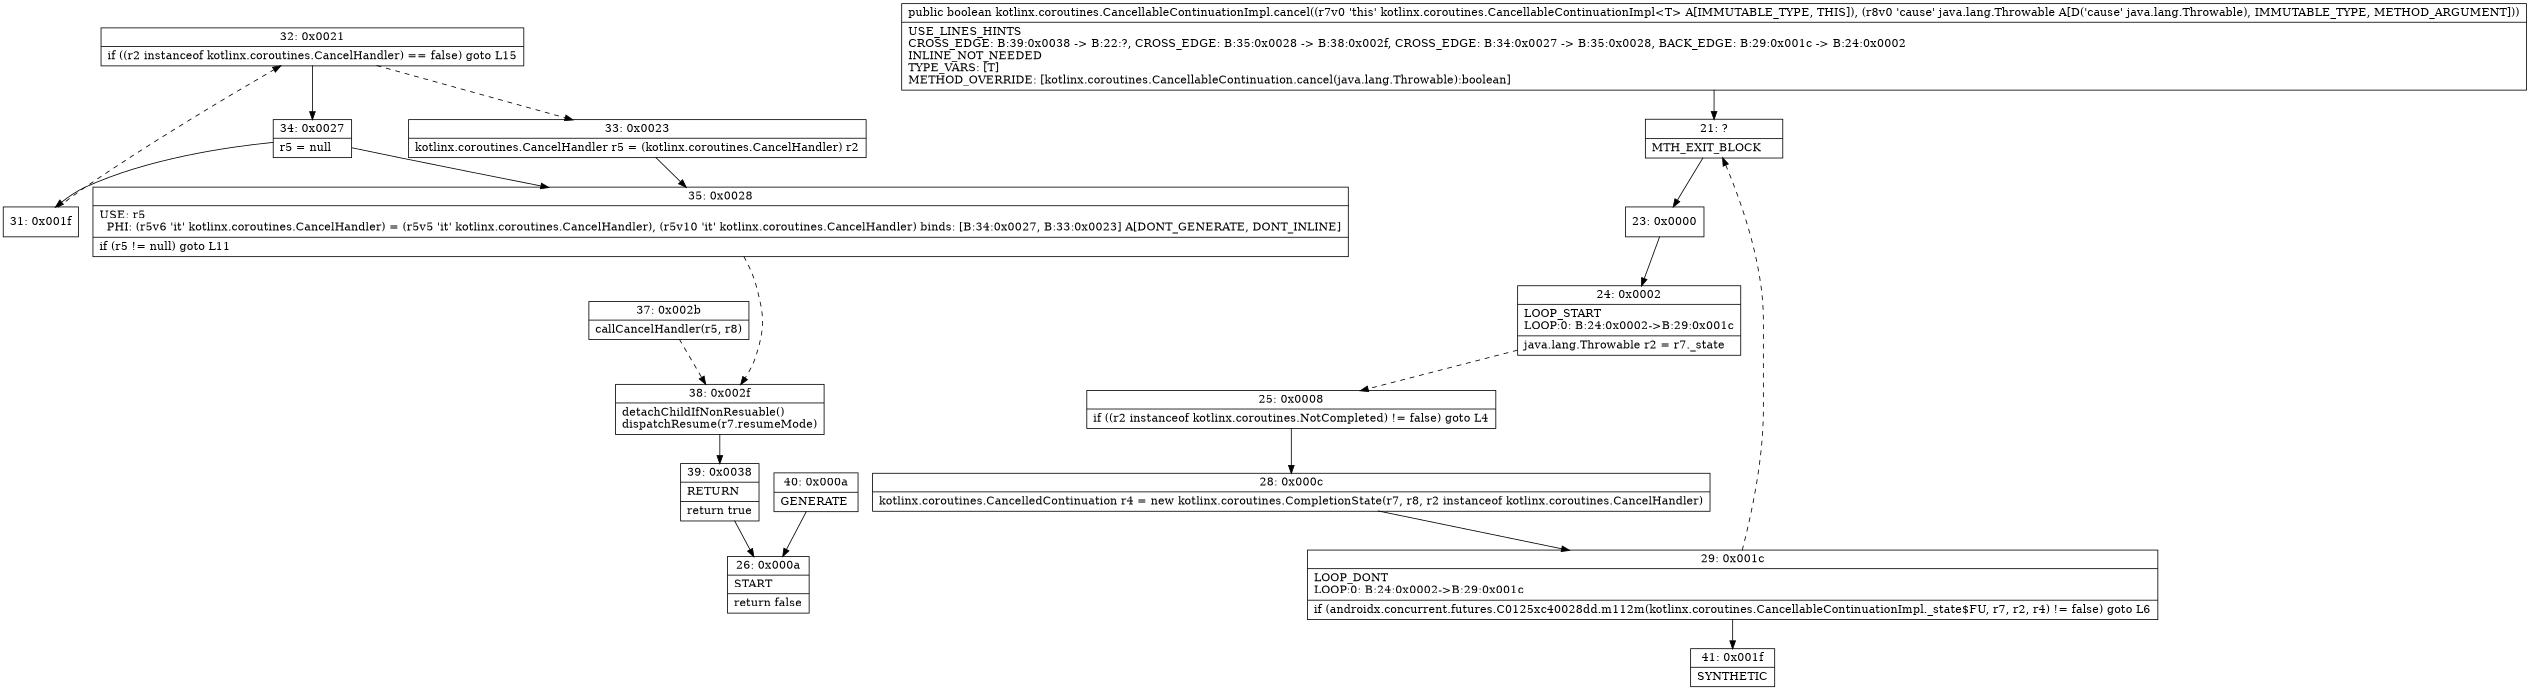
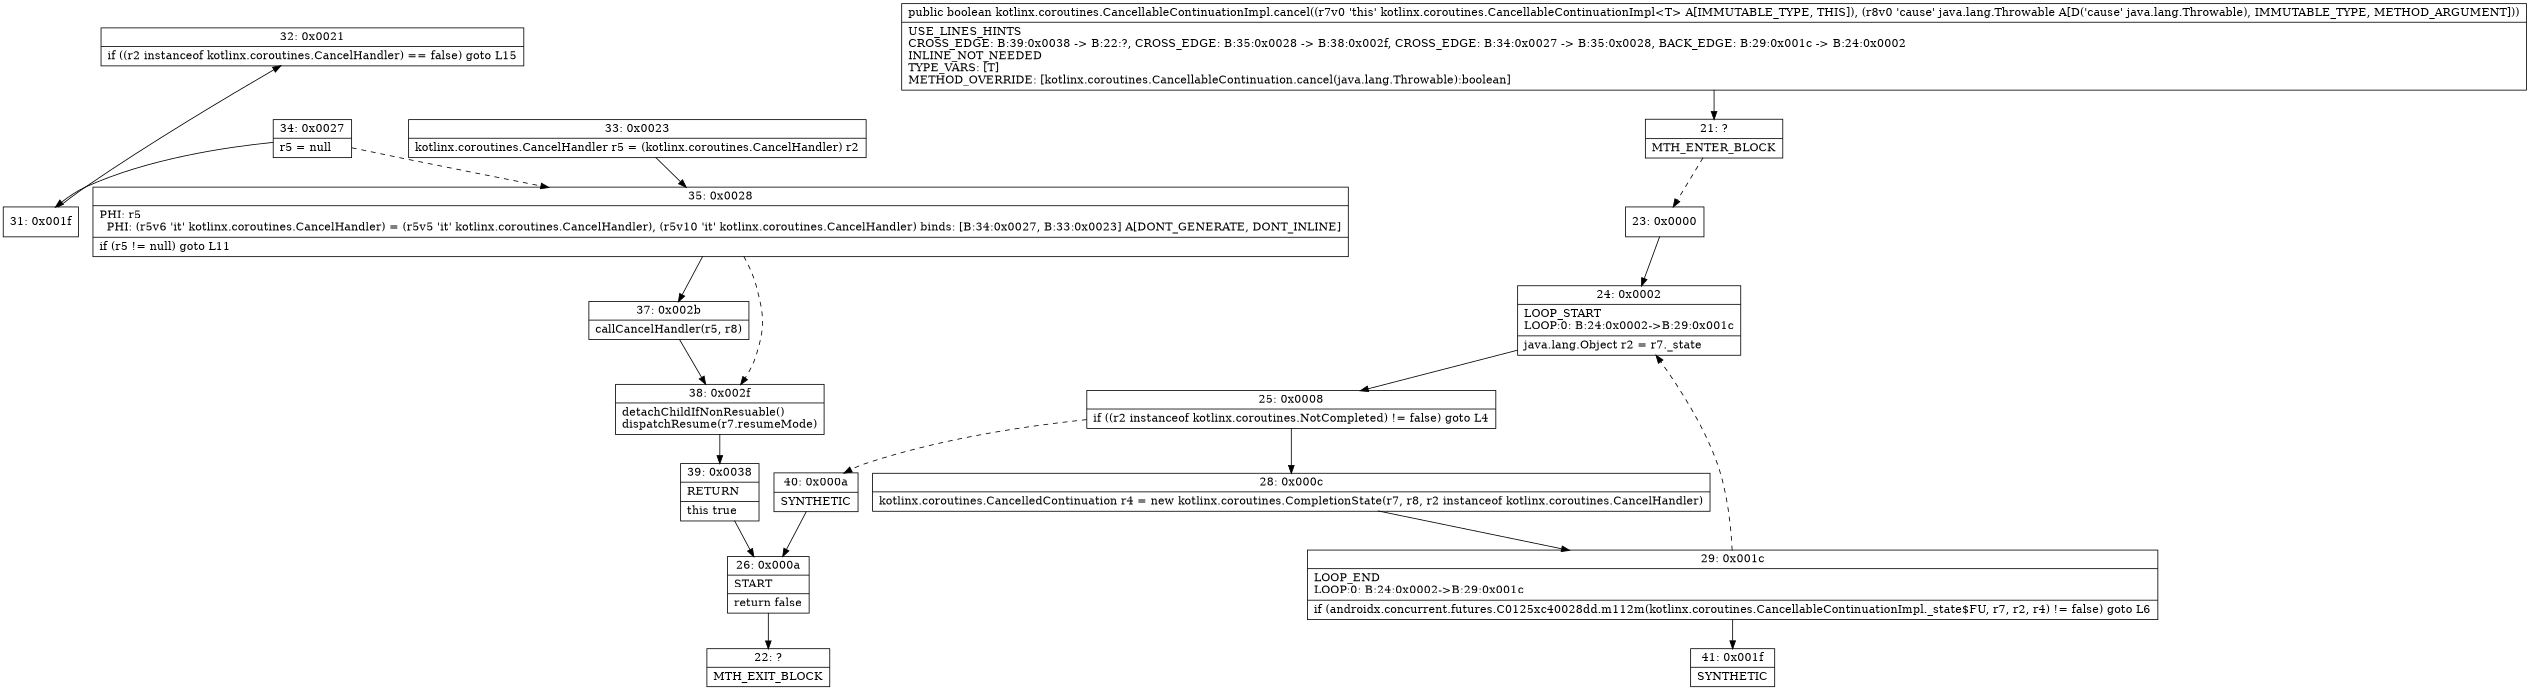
  digraph {
    node [shape=record]
-   n1 [label="{21\:\ ?|MTH_EXIT_BLOCK\l}"]
+   n1 [label="{21\:\ ?|MTH_ENTER_BLOCK\l}"]
    n2 [label="{23\:\ 0x0000}"]
-   n3 [label="{24\:\ 0x0002|LOOP_START\lLOOP:0: B:24:0x0002\-\>B:29:0x001c\l|java.lang.Throwable r2 = r7._state\l}"]
+   n3 [label="{24\:\ 0x0002|LOOP_START\lLOOP:0: B:24:0x0002\-\>B:29:0x001c\l|java.lang.Object r2 = r7._state\l}"]
    n4 [label="{25\:\ 0x0008|if ((r2 instanceof kotlinx.coroutines.NotCompleted) != false) goto L4\l}"]
    n5 [label="{28\:\ 0x000c|kotlinx.coroutines.CancelledContinuation r4 = new kotlinx.coroutines.CompletionState(r7, r8, r2 instanceof kotlinx.coroutines.CancelHandler)\l}"]
-   n6 [label="{40\:\ 0x000a|GENERATE\l}"]
-   n7 [label="{29\:\ 0x001c|LOOP_DONT\lLOOP:0: B:24:0x0002\-\>B:29:0x001c\l|if (androidx.concurrent.futures.C0125xc40028dd.m112m(kotlinx.coroutines.CancellableContinuationImpl._state$FU, r7, r2, r4) != false) goto L6\l}"]
+   n6 [label="{40\:\ 0x000a|SYNTHETIC\l}"]
+   n7 [label="{29\:\ 0x001c|LOOP_END\lLOOP:0: B:24:0x0002\-\>B:29:0x001c\l|if (androidx.concurrent.futures.C0125xc40028dd.m112m(kotlinx.coroutines.CancellableContinuationImpl._state$FU, r7, r2, r4) != false) goto L6\l}"]
    n8 [label="{26\:\ 0x000a|START\l|return false\l}"]
    n9 [label="{41\:\ 0x001f|SYNTHETIC\l}"]
    n10 [label="{31\:\ 0x001f}"]
    n11 [label="{32\:\ 0x0021|if ((r2 instanceof kotlinx.coroutines.CancelHandler) == false) goto L15\l}"]
    n12 [label="{33\:\ 0x0023|kotlinx.coroutines.CancelHandler r5 = (kotlinx.coroutines.CancelHandler) r2\l}"]
    n13 [label="{34\:\ 0x0027|r5 = null\l}"]
-   n14 [label="{35\:\ 0x0028|USE: r5 \l  PHI: (r5v6 'it' kotlinx.coroutines.CancelHandler) = (r5v5 'it' kotlinx.coroutines.CancelHandler), (r5v10 'it' kotlinx.coroutines.CancelHandler) binds: [B:34:0x0027, B:33:0x0023] A[DONT_GENERATE, DONT_INLINE]\l|if (r5 != null) goto L11\l}"]
+   n14 [label="{35\:\ 0x0028|PHI: r5 \l  PHI: (r5v6 'it' kotlinx.coroutines.CancelHandler) = (r5v5 'it' kotlinx.coroutines.CancelHandler), (r5v10 'it' kotlinx.coroutines.CancelHandler) binds: [B:34:0x0027, B:33:0x0023] A[DONT_GENERATE, DONT_INLINE]\l|if (r5 != null) goto L11\l}"]
    n15 [label="{37\:\ 0x002b|callCancelHandler(r5, r8)\l}"]
    n16 [label="{38\:\ 0x002f|detachChildIfNonResuable()\ldispatchResume(r7.resumeMode)\l}"]
-   n17 [label="{39\:\ 0x0038|RETURN\l|return true\l}"]
+   n17 [label="{39\:\ 0x0038|RETURN\l|this true\l}"]
+   n18 [label="{22\:\ ?|MTH_EXIT_BLOCK\l}"]
    n19 [label="{public boolean kotlinx.coroutines.CancellableContinuationImpl.cancel((r7v0 'this' kotlinx.coroutines.CancellableContinuationImpl\<T\> A[IMMUTABLE_TYPE, THIS]), (r8v0 'cause' java.lang.Throwable A[D('cause' java.lang.Throwable), IMMUTABLE_TYPE, METHOD_ARGUMENT]))  | USE_LINES_HINTS\lCROSS_EDGE: B:39:0x0038 \-\> B:22:?, CROSS_EDGE: B:35:0x0028 \-\> B:38:0x002f, CROSS_EDGE: B:34:0x0027 \-\> B:35:0x0028, BACK_EDGE: B:29:0x001c \-\> B:24:0x0002\lINLINE_NOT_NEEDED\lTYPE_VARS: [T]\lMETHOD_OVERRIDE: [kotlinx.coroutines.CancellableContinuation.cancel(java.lang.Throwable):boolean]\l}"]
-   n1 -> n2
+   n1 -> n2 [style=dashed]
    n2 -> n3
-   n3 -> n4 [style=dashed]
+   n3 -> n4
    n4 -> n5
+   n4 -> n6 [style=dashed]
    n5 -> n7
    n6 -> n8
-   n7 -> n1 [style=dashed]
+   n7 -> n3 [style=dashed]
    n7 -> n9
-   n10 -> n11 [style=dashed]
-   n11 -> n12 [style=dashed]
-   n11 -> n13
+   n8 -> n18
+   n10 -> n11
    n12 -> n14
    n13 -> n10
-   n13 -> n14
+   n13 -> n14 [style=dashed]
+   n14 -> n15
    n14 -> n16 [style=dashed]
-   n15 -> n16 [style=dashed]
+   n15 -> n16
    n16 -> n17
    n17 -> n8
    n19 -> n1
  }
